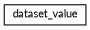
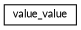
  digraph {
    rankdir=LR
    fontname=Lato
-   n1 [color=black fillcolor=white fontname=Lato fontsize=10 height=0.2 label=dataset_value shape=record style=filled width=0.4]
+   n1 [color=black fillcolor=white fontname=Lato fontsize=10 height=0.2 label=value_value shape=record style=filled width=0.4]
  }
